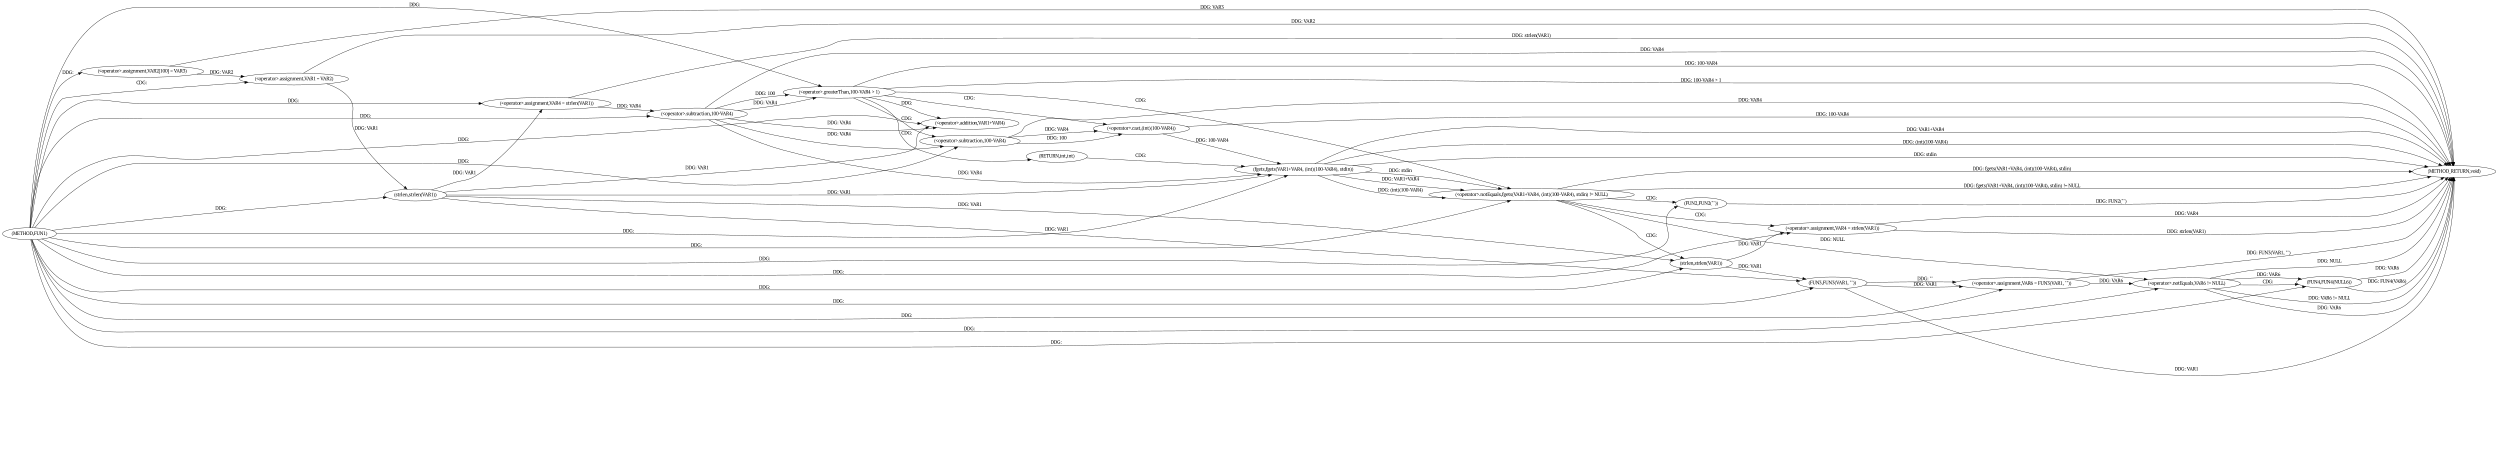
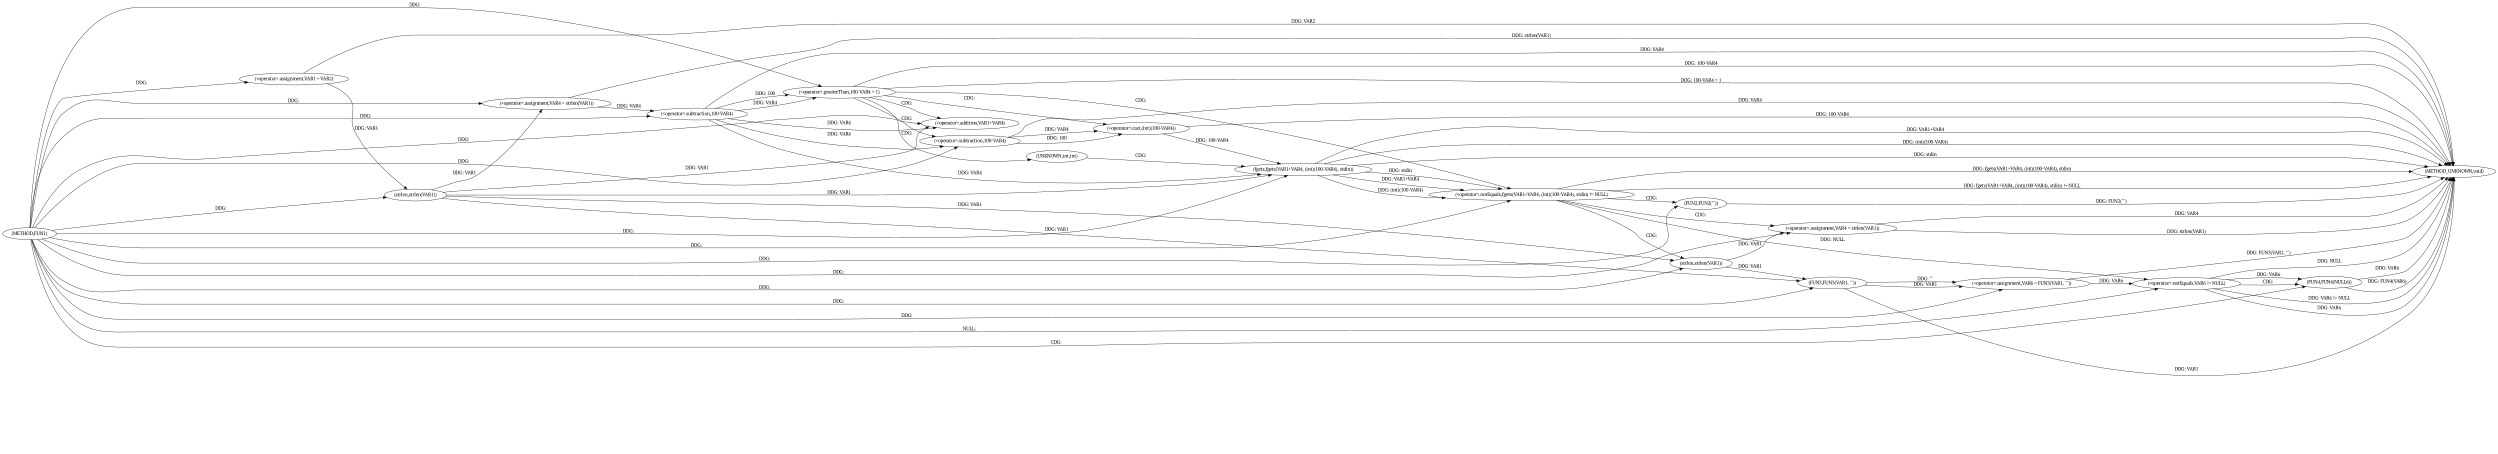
  digraph {
    fontname="PT Serif"
    rankdir=LR
    node [fontname="PT Serif"]
    edge [fontname="PT Serif"]
    n1 [label="(METHOD,FUN1)"]
-   n2 [label="(<operator>.assignment,VAR2[100] = VAR3)"]
    n3 [label="(<operator>.assignment,VAR1 = VAR2)"]
    n4 [label="(<operator>.assignment,VAR4 = strlen(VAR1))"]
    n5 [label="(strlen,strlen(VAR1))"]
    n6 [label="(<operator>.greaterThan,100-VAR4 > 1)"]
    n7 [label="(<operator>.subtraction,100-VAR4)"]
    n8 [label="(<operator>.notEquals,fgets(VAR1+VAR4, (int)(100-VAR4), stdin) != NULL)"]
    n9 [label="(fgets,fgets(VAR1+VAR4, (int)(100-VAR4), stdin))"]
    n10 [label="(<operator>.addition,VAR1+VAR4)"]
    n11 [label="(<operator>.subtraction,100-VAR4)"]
    n12 [label="(<operator>.assignment,VAR4 = strlen(VAR1))"]
    n13 [label="(strlen,strlen(VAR1))"]
    n14 [label="(FUN2,FUN2(\"\"))"]
    n15 [label="(<operator>.assignment,VAR6 = FUN3(VAR1, \"\"))"]
    n16 [label="(FUN3,FUN3(VAR1, \"\"))"]
    n17 [label="(<operator>.notEquals,VAR6 != NULL)"]
    n18 [label="(FUN4,FUN4(NULL6))"]
-   n19 [label="(METHOD_RETURN,void)"]
+   n19 [label="(METHOD_UNKNOWN,void)"]
    n20 [label="(<operator>.cast,(int)(100-VAR4))"]
-   n21 [label="(RETURN,int,int)"]
-   n1 -> n2 [label="DDG: "]
-   n1 -> n3 [label="CDG: "]
+   n21 [label="(UNKNOWN,int,int)"]
+   n1 -> n3 [label="DDG: "]
    n1 -> n4 [label="DDG: "]
    n1 -> n5 [label="DDG: "]
    n1 -> n6 [label="DDG: "]
    n1 -> n7 [label="DDG: "]
    n1 -> n8 [label="DDG: "]
    n1 -> n9 [label="DDG: "]
    n1 -> n10 [label="DDG: "]
    n1 -> n11 [label="DDG: "]
    n1 -> n12 [label="DDG: "]
    n1 -> n13 [label="DDG: "]
    n1 -> n14 [label="DDG: "]
    n1 -> n15 [label="DDG: "]
    n1 -> n16 [label="DDG: "]
-   n1 -> n17 [label="DDG: "]
-   n1 -> n18 [label="DDG: "]
-   n2 -> n3 [label="DDG: VAR2"]
-   n2 -> n19 [label="DDG: VAR3"]
+   n1 -> n17 [label="NULL: "]
+   n1 -> n18 [label="CDG: "]
    n3 -> n5 [label="DDG: VAR1"]
    n3 -> n19 [label="DDG: VAR2"]
    n4 -> n7 [label="DDG: VAR4"]
    n4 -> n19 [label="DDG: strlen(VAR1)"]
    n5 -> n4 [label="DDG: VAR1"]
    n5 -> n9 [label="DDG: VAR1"]
    n5 -> n10 [label="DDG: VAR1"]
    n5 -> n13 [label="DDG: VAR1"]
    n5 -> n16 [label="DDG: VAR1"]
    n6 -> n8 [label="CDG: "]
-   n6 -> n10 [label="DDG: "]
+   n6 -> n10 [label="CDG: "]
    n6 -> n11 [label="CDG: "]
    n6 -> n19 [label="DDG: 100-VAR4"]
    n6 -> n19 [label="DDG: 100-VAR4 > 1"]
    n6 -> n20 [label="CDG: "]
    n6 -> n21 [label="CDG: "]
    n7 -> n6 [label="DDG: 100"]
    n7 -> n6 [label="DDG: VAR4"]
    n7 -> n9 [label="DDG: VAR4"]
    n7 -> n10 [label="DDG: VAR4"]
    n7 -> n11 [label="DDG: VAR4"]
    n7 -> n19 [label="DDG: VAR4"]
    n8 -> n12 [label="CDG: "]
    n8 -> n13 [label="CDG: "]
    n8 -> n14 [label="CDG: "]
    n8 -> n17 [label="DDG: NULL"]
    n8 -> n19 [label="DDG: fgets(VAR1+VAR4, (int)(100-VAR4), stdin)"]
    n8 -> n19 [label="DDG: fgets(VAR1+VAR4, (int)(100-VAR4), stdin) != NULL"]
    n9 -> n8 [label="DDG: VAR1+VAR4"]
    n9 -> n8 [label="DDG: (int)(100-VAR4)"]
    n9 -> n8 [label="DDG: stdin"]
    n9 -> n19 [label="DDG: VAR1+VAR4"]
    n9 -> n19 [label="DDG: (int)(100-VAR4)"]
    n9 -> n19 [label="DDG: stdin"]
    n11 -> n19 [label="DDG: VAR4"]
    n11 -> n20 [label="DDG: 100"]
    n11 -> n20 [label="DDG: VAR4"]
    n12 -> n19 [label="DDG: strlen(VAR1)"]
    n12 -> n19 [label="DDG: VAR4"]
    n13 -> n12 [label="DDG: VAR1"]
    n13 -> n16 [label="DDG: VAR1"]
    n14 -> n19 [label="DDG: FUN2(\"\")"]
    n15 -> n17 [label="DDG: VAR6"]
    n15 -> n19 [label="DDG: FUN3(VAR1, \"\")"]
    n16 -> n15 [label="DDG: VAR1"]
    n16 -> n15 [label="DDG: \"\""]
    n16 -> n19 [label="DDG: VAR1"]
    n17 -> n18 [label="DDG: VAR6"]
    n17 -> n18 [label="CDG: "]
    n17 -> n19 [label="DDG: VAR6 != NULL"]
    n17 -> n19 [label="DDG: VAR6"]
    n17 -> n19 [label="DDG: NULL"]
    n18 -> n19 [label="DDG: VAR6"]
    n18 -> n19 [label="DDG: FUN4(VAR6)"]
    n20 -> n9 [label="DDG: 100-VAR4"]
    n20 -> n19 [label="DDG: 100-VAR4"]
    n21 -> n9 [label="CDG: "]
  }
